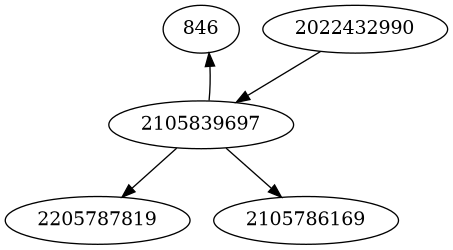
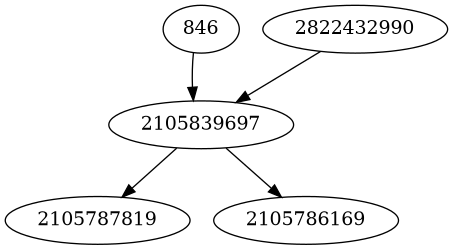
  strict digraph {
    n1 [label=846]
    n2 [label=2105839697]
-   2105787819 [label=2205787819]
+   2105787819
    2105786169
-   2022432990
-   n2 -> n1
+   2022432990 [label=2822432990]
+   n1 -> n2
    n2 -> 2105787819
    n2 -> 2105786169
    2022432990 -> n2
  }
